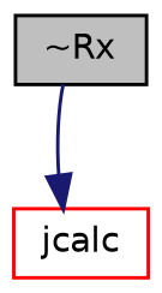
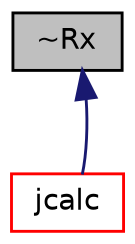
  digraph {
    rankdir=TB
    node [fontname=Helvetica fontsize=10 shape=record]
    n1 [color=black fillcolor=grey75 fontcolor=black height=0.2 label="~Rx" style=filled width=0.4]
    n2 [color=red height=0.2 label=jcalc width=0.4]
-   n1 -> n2 [color=midnightblue fontname=Helvetica fontsize=10 labelfontname=Helvetica labelfontsize=10 style=solid]
+   n2 -> n1 [color=midnightblue fontname=Helvetica fontsize=10 labelfontname=Helvetica labelfontsize=10 style=solid]
  }
